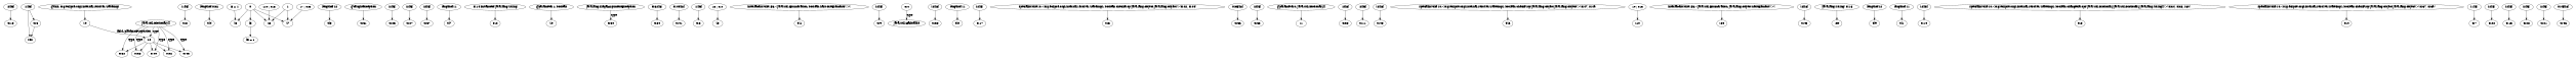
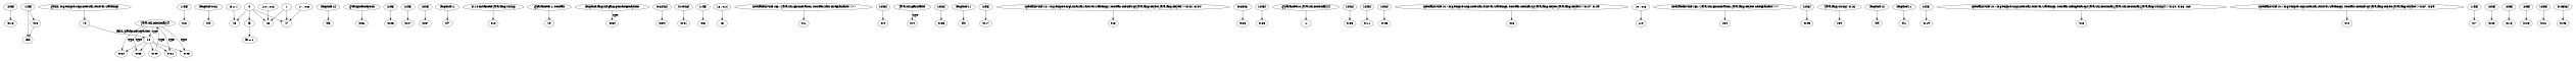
  digraph {
    n1 [label="r2[i5]"]
    n2 [label="$r13"]
    n3 [label="r1[i5]"]
    n4 [label=r52]
    n5 [label="$r6"]
    n6 [label="java.util.Dictionary[]"]
    n7 [label="$r35"]
    n8 [label=r2]
    n9 [label="$r31"]
    n10 [label="$r32"]
    n11 [label="$r40"]
    n12 [label="$r45"]
    n13 [label="r1[i5]"]
    n14 [label="$r8"]
    n15 [label="lengthof $r31"]
    n16 [label="$i4"]
    n17 [label="i8 + 1"]
    n18 [label=i8]
    n19 [label="lengthof r2"]
    n20 [label="$i3"]
    n21 [label="@caughtexception"]
    n22 [label="$r51"]
    n23 [label="r2[i5]"]
    n24 [label="$r25"]
    n25 [label="r2[i5]"]
    n26 [label="$r27"]
    n27 [label="@this: org.eclipse.osgi.internal.resolver.StateImpl"]
    n28 [label=r0]
    n29 [label="r2[i5]"]
    n30 [label="$r57"]
    n31 [label="lengthof r1"]
    n32 [label="$i7"]
    n33 [label="$r14 instanceof java.lang.String"]
    n34 [label="$z2"]
    n35 [label="@parameter1: boolean"]
    n36 [label=z0]
-   n37 [label="java.lang.IllegalArgumentException"]
+   n37 [label="lengthof.lang.IllegalArgumentException"]
    n38 [label="$r50"]
    n39 [label="$r32[i8]"]
    n40 [label="$r34"]
    n41 [label="z10 | $z6"]
    n42 [label=z8]
    n43 [label="$r40[i8]"]
    n44 [label="$r41"]
    n45 [label="r1[i5]"]
    n46 [label="$r5"]
    n47 [label="z8 | $z4"]
    n48 [label=z3]
    n49 [label="interfaceinvoke r53.<java.util.Enumeration: boolean hasMoreElements()>()"]
    n50 [label="$z1"]
    n51 [label=0]
    n52 [label=z7]
    n53 [label=i5]
    n54 [label="i5 + 1"]
    n55 [label="r2[i5]"]
    n56 [label="$r9"]
    n57 [label=1]
    n58 [label="java.util.Hashtable"]
    n59 [label="$r4"]
    n60 [label="r2[i8]"]
    n61 [label="$r38"]
    n62 [label="lengthof r1"]
    n63 [label="$i0"]
    n64 [label="r2[i5]"]
    n65 [label="$r17"]
    n66 [label="specialinvoke r0.<org.eclipse.osgi.internal.resolver.StateImpl: boolean checkProp(java.lang.Object,java.lang.Object)>($r42, $r44)"]
    n67 [label="$z5"]
    n68 [label="$r35[i8]"]
    n69 [label="$r36"]
    n70 [label="r2[i5]"]
    n71 [label="$r55"]
    n72 [label="@parameter0: java.util.Dictionary[]"]
    n73 [label=r1]
    n74 [label="r2[i8]"]
    n75 [label="$r33"]
    n76 [label="r2[i5]"]
    n77 [label="$r11"]
    n78 [label="r2[i8]"]
    n79 [label="$r48"]
    n80 [label="specialinvoke r0.<org.eclipse.osgi.internal.resolver.StateImpl: boolean checkProp(java.lang.Object,java.lang.Object)>($r47, $r49)"]
    n81 [label="$z6"]
    n82 [label="z9 | $z5"]
    n83 [label=z10]
    n84 [label="interfaceinvoke r53.<java.util.Enumeration: java.lang.Object nextElement()>()"]
    n85 [label=r54]
    n86 [label="r2[i8]"]
    n87 [label="$r43"]
    n88 [label="(java.lang.String) $r16"]
    n89 [label=r59]
    n90 [label="lengthof r2"]
    n91 [label="$i9"]
    n92 [label="z7 | $z3"]
    n93 [label="lengthof r1"]
    n94 [label="$i1"]
    n95 [label="r2[i5]"]
    n96 [label="$r19"]
    n97 [label="specialinvoke r0.<org.eclipse.osgi.internal.resolver.StateImpl: boolean changedProps(java.util.Dictionary,java.util.Dictionary,java.lang.String[])>($r34, $r33, r60)"]
    n98 [label="$z3"]
    n99 [label="specialinvoke r0.<org.eclipse.osgi.internal.resolver.StateImpl: boolean checkProp(java.lang.Object,java.lang.Object)>($r37, $r39)"]
    n100 [label="$z4"]
    n101 [label="r1[i5]"]
    n102 [label="$r7"]
    n103 [label="r2[i5]"]
    n104 [label="$r22"]
    n105 [label="r2[i5]"]
    n106 [label="$r15"]
    n107 [label="r2[i5]"]
    n108 [label="$r28"]
    n109 [label="r2[i5]"]
    n110 [label="$r21"]
    n111 [label="$r45[i8]"]
    n112 [label="$r46"]
    n1 -> n2
    n3 -> n4
    n3 -> n5
    n5 -> n4
    n6 -> n7 [label=type]
    n6 -> n8 [label=type]
    n6 -> n9 [label=type]
    n6 -> n10 [label=type]
-   n6 -> n11 [label=type]
+   n11 -> n6 [label=type]
    n6 -> n12 [label=type]
    n8 -> n7
    n8 -> n9
    n8 -> n10
    n8 -> n11
    n8 -> n12
    n13 -> n14
    n15 -> n16
    n17 -> n18
    n19 -> n20
    n21 -> n22
    n23 -> n24
    n25 -> n26
    n27 -> n28
    n28 -> n8 [label="field: platformProperties"]
    n29 -> n30
    n31 -> n32
    n33 -> n34
    n35 -> n36
    n37 -> n38 [label=type]
    n39 -> n40
    n41 -> n42
    n43 -> n44
    n45 -> n46
    n47 -> n48
    n49 -> n50
    n51 -> n18
    n51 -> n42
    n51 -> n52
    n51 -> n53
    n53 -> n54
    n55 -> n56
    n57 -> n42
    n57 -> n52
-   n59 -> n58 [label=type]
+   n58 -> n59 [label=type]
    n60 -> n61
    n62 -> n63
    n64 -> n65
    n66 -> n67
    n68 -> n69
    n70 -> n71
    n72 -> n73
    n74 -> n75
    n76 -> n77
    n78 -> n79
    n80 -> n81
    n82 -> n83
    n84 -> n85
    n86 -> n87
    n88 -> n89
    n90 -> n91
    n92 -> n52
    n93 -> n94
    n95 -> n96
    n97 -> n98
    n99 -> n100
    n101 -> n102
    n103 -> n104
    n105 -> n106
    n107 -> n108
    n109 -> n110
    n111 -> n112
  }
